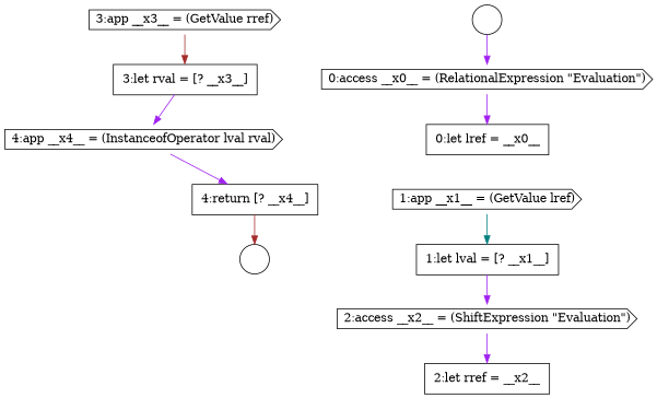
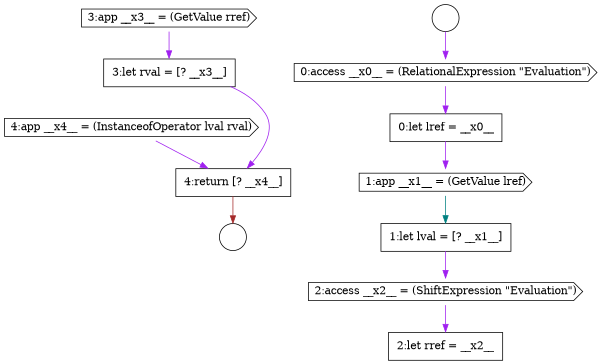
  digraph {
    fontname="DejaVu Serif"
    node [color=black fillcolor=white fontname="DejaVu Serif" shape=none style=filled]
    edge [color=purple fontname="DejaVu Serif"]
    n1 [label=" " shape=circle]
    n2 [label=<<font color="black">     <table border="0" cellborder="1" cellspacing="0" cellpadding="10">       <tr><td align="left">1:let lval = [? __x1__]</td></tr>     </table>   </font>> margin=0]
    n3 [label=<<font color="black">2:access __x2__ = (ShiftExpression &quot;Evaluation&quot;)</font>> shape=cds]
    n4 [label=<<font color="black">     <table border="0" cellborder="1" cellspacing="0" cellpadding="10">       <tr><td align="left">2:let rref = __x2__</td></tr>     </table>   </font>> margin=0]
    n5 [label=<<font color="black">3:app __x3__ = (GetValue rref)</font>> shape=cds]
    n6 [label=<<font color="black">     <table border="0" cellborder="1" cellspacing="0" cellpadding="10">       <tr><td align="left">3:let rval = [? __x3__]</td></tr>     </table>   </font>> margin=0]
    n7 [label=<<font color="black">4:app __x4__ = (InstanceofOperator lval rval)</font>> shape=cds]
    n8 [label=<<font color="black">0:access __x0__ = (RelationalExpression &quot;Evaluation&quot;)</font>> shape=cds]
    n9 [label=<<font color="black">     <table border="0" cellborder="1" cellspacing="0" cellpadding="10">       <tr><td align="left">0:let lref = __x0__</td></tr>     </table>   </font>> margin=0]
    n10 [label=<<font color="black">1:app __x1__ = (GetValue lref)</font>> shape=cds]
    n11 [label=" " shape=circle]
    n12 [label=<<font color="black">     <table border="0" cellborder="1" cellspacing="0" cellpadding="10">       <tr><td align="left">4:return [? __x4__]</td></tr>     </table>   </font>> margin=0]
    n2 -> n3
    n3 -> n4
-   n5 -> n6 [color=brown]
-   n6 -> n7
+   n5 -> n6
+   n6 -> n12
    n7 -> n12
    n8 -> n9
+   n9 -> n10
    n10 -> n2 [color=teal]
    n11 -> n8
    n12 -> n1 [color=brown]
  }
